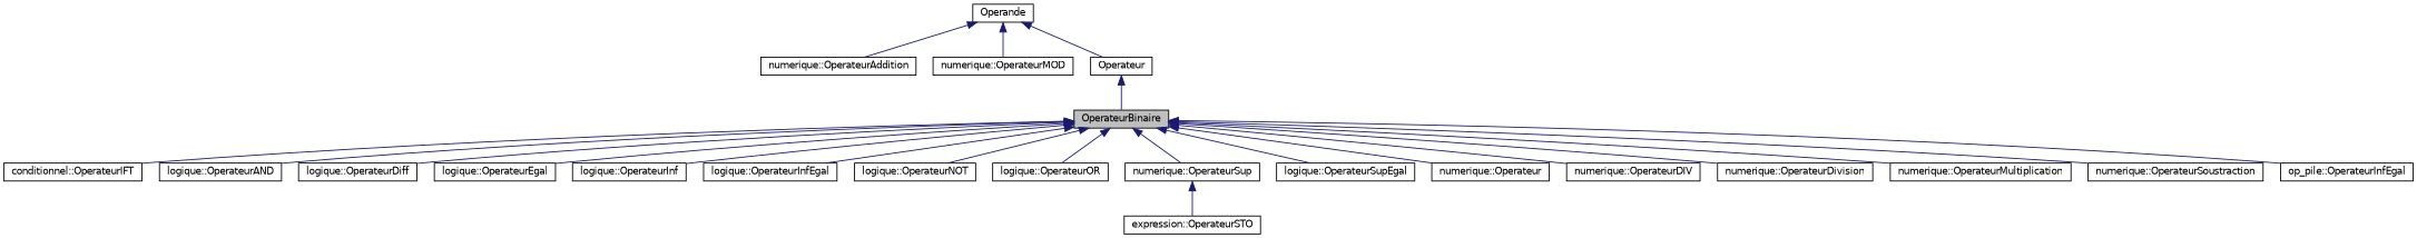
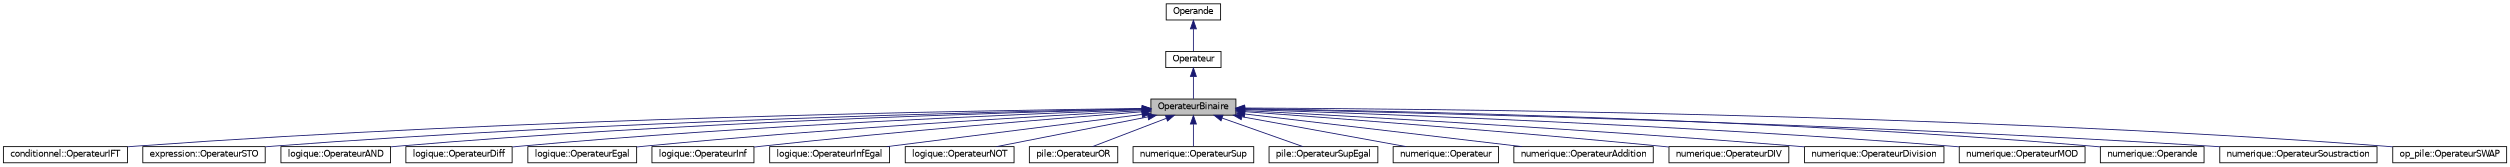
  digraph {
    rankdir=TB
    node [color=black fillcolor=white fontname=Helvetica fontsize=10 shape=record style=filled]
    edge [color=midnightblue dir=back fontname=Helvetica fontsize=10 labelfontname=Helvetica labelfontsize=10 style=solid]
    n1 [fillcolor=grey75 fontcolor=black height=0.2 label=OperateurBinaire width=0.4]
    n2 [height=0.2 label="conditionnel::OperateurIFT" width=0.4]
    n3 [height=0.2 label="expression::OperateurSTO" width=0.4]
    n4 [height=0.2 label="logique::OperateurAND" width=0.4]
    n5 [height=0.2 label="logique::OperateurDiff" width=0.4]
    n6 [height=0.2 label="logique::OperateurEgal" width=0.4]
    n7 [height=0.2 label="logique::OperateurInf" width=0.4]
    n8 [height=0.2 label="logique::OperateurInfEgal" width=0.4]
    n9 [height=0.2 label="logique::OperateurNOT" width=0.4]
-   n10 [height=0.2 label="logique::OperateurOR" width=0.4]
+   n10 [height=0.2 label="pile::OperateurOR" width=0.4]
    n11 [height=0.2 label="numerique::OperateurSup" width=0.4]
-   n12 [height=0.2 label="logique::OperateurSupEgal" width=0.4]
+   n12 [height=0.2 label="pile::OperateurSupEgal" width=0.4]
    n13 [height=0.2 label="numerique::Operateur" width=0.4]
    n14 [height=0.2 label="numerique::OperateurAddition" width=0.4]
    n15 [height=0.2 label="numerique::OperateurDIV" width=0.4]
    n16 [height=0.2 label="numerique::OperateurDivision" width=0.4]
    n17 [height=0.2 label="numerique::OperateurMOD" width=0.4]
-   n18 [height=0.2 label="numerique::OperateurMultiplication" width=0.4]
+   n18 [height=0.2 label="numerique::Operande" width=0.4]
    n19 [height=0.2 label="numerique::OperateurSoustraction" width=0.4]
-   n20 [height=0.2 label="op_pile::OperateurInfEgal" width=0.4]
+   n20 [height=0.2 label="op_pile::OperateurSWAP" width=0.4]
    n21 [height=0.2 label=Operateur width=0.4]
    n22 [height=0.2 label=Operande width=0.4]
    n1 -> n2
-   n11 -> n3
+   n1 -> n3
    n1 -> n4
    n1 -> n5
    n1 -> n6
    n1 -> n7
    n1 -> n8
    n1 -> n9
    n1 -> n10
    n1 -> n11
    n1 -> n12
    n1 -> n13
-   n22 -> n14
+   n1 -> n14
    n1 -> n15
    n1 -> n16
-   n22 -> n17
+   n1 -> n17
    n1 -> n18
    n1 -> n19
    n1 -> n20
    n21 -> n1
    n22 -> n21
  }
